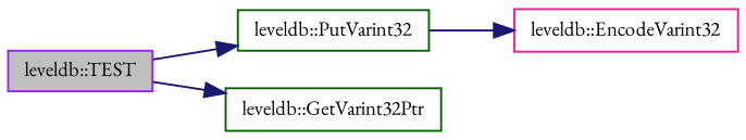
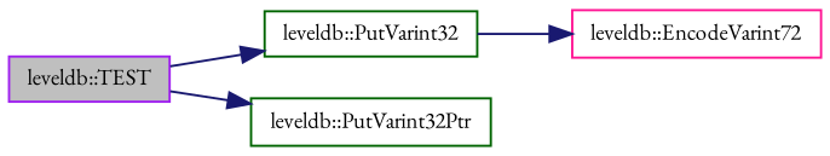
  digraph {
    fontname="EB Garamond"
    rankdir=LR
    node [color=darkgreen fillcolor=white fontname="EB Garamond" fontsize=10 shape=record style=filled]
    edge [color=midnightblue fontname="EB Garamond" fontsize=10 labelfontname=Helvetica labelfontsize=10 style=solid]
    n1 [color=purple fillcolor=grey75 fontcolor=black height=0.2 label="leveldb::TEST" width=0.4]
    n2 [height=0.2 label="leveldb::PutVarint32" width=0.4]
-   n3 [height=0.2 label="leveldb::GetVarint32Ptr" width=0.4]
-   n4 [color=deeppink height=0.2 label="leveldb::EncodeVarint32" width=0.4]
+   n3 [height=0.2 label="leveldb::PutVarint32Ptr" width=0.4]
+   n4 [color=deeppink height=0.2 label="leveldb::EncodeVarint72" width=0.4]
    n1 -> n2
    n1 -> n3
    n2 -> n4
  }
